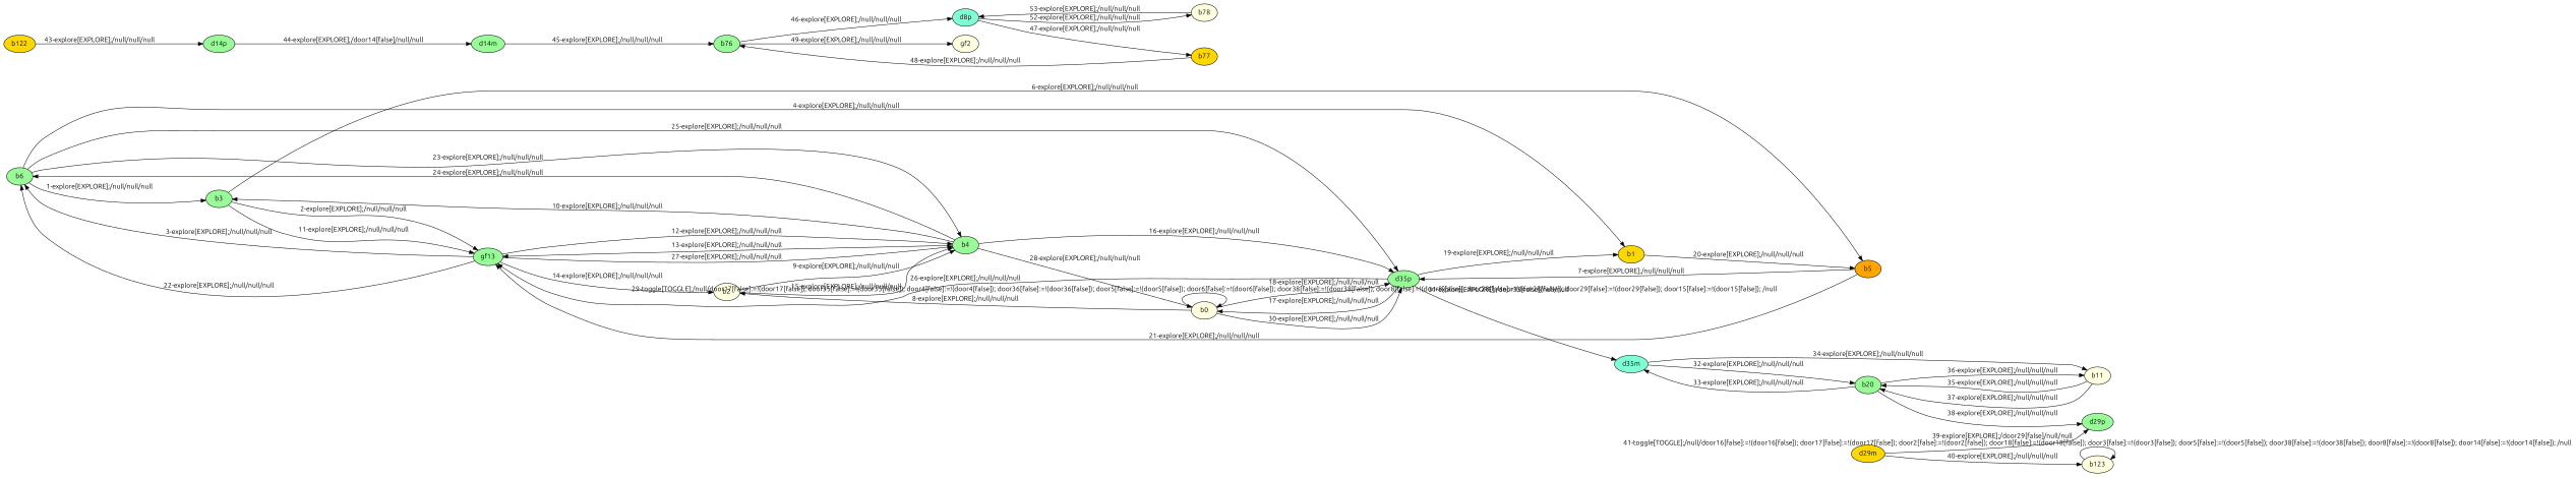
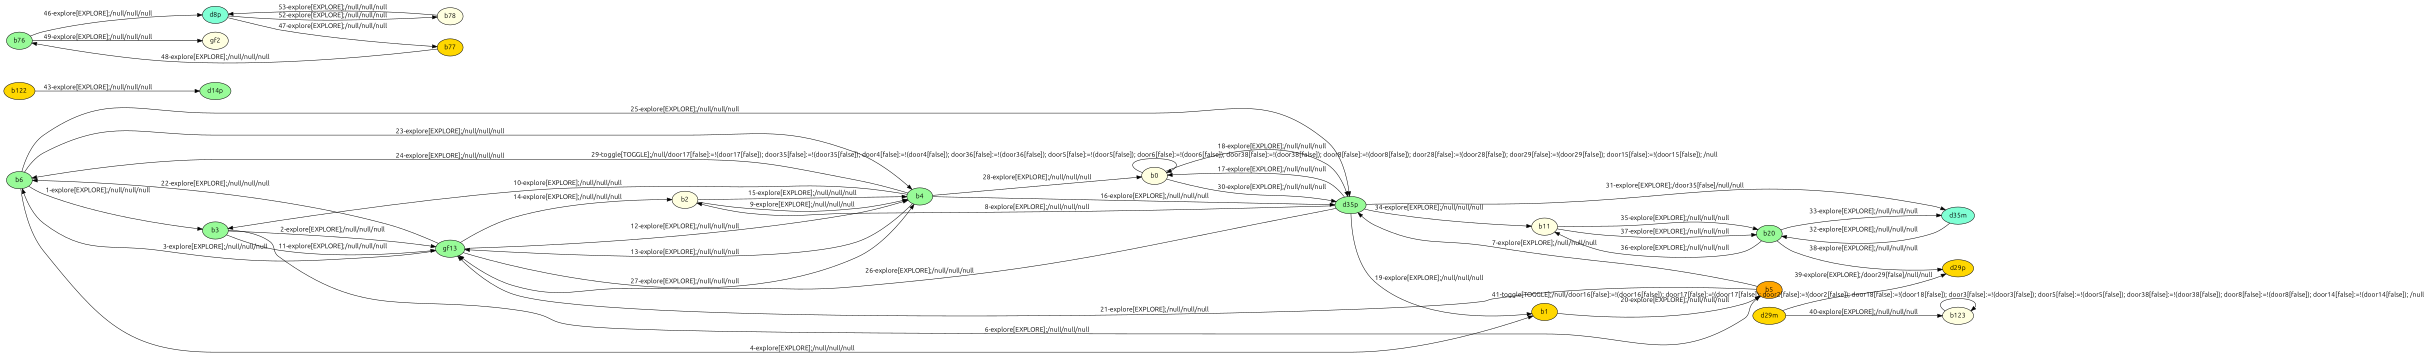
  digraph {
    fontname=Ubuntu
    rankdir=LR
    node [fillcolor=palegreen fontname=Ubuntu style=filled]
    edge [fontname=Ubuntu]
    b6
    b3
    b1 [fillcolor=gold]
    b4
    d35p
    gf13
    b5 [fillcolor=orange]
    b0 [fillcolor=lightyellow]
    b2 [fillcolor=lightyellow]
    d35m [fillcolor=aquamarine]
    n11 [label=b20]
    b11 [fillcolor=lightyellow]
-   d29p
+   d29p [fillcolor=gold]
    d29m [fillcolor=gold]
    b123 [fillcolor=lightyellow]
    b122 [fillcolor=gold]
    d14p
-   d14m
    b76
    n20 [fillcolor=aquamarine label=d8p]
    gf2 [fillcolor=lightyellow]
    b77 [fillcolor=gold]
    b78 [fillcolor=lightyellow]
    b6 -> b3 [label="1-explore[EXPLORE];/null/null/null"]
    b6 -> b1 [label="4-explore[EXPLORE];/null/null/null"]
    b6 -> b4 [label="23-explore[EXPLORE];/null/null/null"]
    b6 -> d35p [label="25-explore[EXPLORE];/null/null/null"]
    b3 -> gf13 [label="2-explore[EXPLORE];/null/null/null"]
    b3 -> gf13 [label="11-explore[EXPLORE];/null/null/null"]
    b3 -> b5 [label="6-explore[EXPLORE];/null/null/null"]
    b1 -> b5 [label="20-explore[EXPLORE];/null/null/null"]
    b4 -> b6 [label="24-explore[EXPLORE];/null/null/null"]
    b4 -> b3 [label="10-explore[EXPLORE];/null/null/null"]
    b4 -> d35p [label="16-explore[EXPLORE];/null/null/null"]
    b4 -> gf13 [label="13-explore[EXPLORE];/null/null/null"]
    b4 -> b0 [label="28-explore[EXPLORE];/null/null/null"]
    d35p -> b1 [label="19-explore[EXPLORE];/null/null/null"]
    d35p -> gf13 [label="26-explore[EXPLORE];/null/null/null"]
    d35p -> b0 [label="17-explore[EXPLORE];/null/null/null"]
-   b0 -> b2 [label="8-explore[EXPLORE];/null/null/null"]
+   d35p -> b2 [label="8-explore[EXPLORE];/null/null/null"]
    d35p -> d35m [label="31-explore[EXPLORE];/door35[false]/null/null"]
    gf13 -> b6 [label="3-explore[EXPLORE];/null/null/null"]
    gf13 -> b6 [label="22-explore[EXPLORE];/null/null/null"]
    gf13 -> b4 [label="12-explore[EXPLORE];/null/null/null"]
    gf13 -> b4 [label="27-explore[EXPLORE];/null/null/null"]
    gf13 -> b2 [label="14-explore[EXPLORE];/null/null/null"]
    b5 -> d35p [label="7-explore[EXPLORE];/null/null/null"]
    b5 -> gf13 [label="21-explore[EXPLORE];/null/null/null"]
    b0 -> d35p [label="18-explore[EXPLORE];/null/null/null"]
    b0 -> d35p [label="30-explore[EXPLORE];/null/null/null"]
    b0 -> b0 [label="29-toggle[TOGGLE];/null/door17[false]:=!(door17[false]); door35[false]:=!(door35[false]); door4[false]:=!(door4[false]); door36[false]:=!(door36[false]); door5[false]:=!(door5[false]); door6[false]:=!(door6[false]); door38[false]:=!(door38[false]); door8[false]:=!(door8[false]); door28[false]:=!(door28[false]); door29[false]:=!(door29[false]); door15[false]:=!(door15[false]); /null"]
    b2 -> b4 [label="9-explore[EXPLORE];/null/null/null"]
    b2 -> b4 [label="15-explore[EXPLORE];/null/null/null"]
    d35m -> n11 [label="32-explore[EXPLORE];/null/null/null"]
-   d35m -> b11 [label="34-explore[EXPLORE];/null/null/null"]
+   d35p -> b11 [label="34-explore[EXPLORE];/null/null/null"]
    n11 -> d35m [label="33-explore[EXPLORE];/null/null/null"]
    n11 -> b11 [label="36-explore[EXPLORE];/null/null/null"]
    n11 -> d29p [label="38-explore[EXPLORE];/null/null/null"]
    b11 -> n11 [label="35-explore[EXPLORE];/null/null/null"]
    b11 -> n11 [label="37-explore[EXPLORE];/null/null/null"]
    d29m -> d29p [label="39-explore[EXPLORE];/door29[false]/null/null"]
    d29m -> b123 [label="40-explore[EXPLORE];/null/null/null"]
    b123 -> b123 [label="41-toggle[TOGGLE];/null/door16[false]:=!(door16[false]); door17[false]:=!(door17[false]); door2[false]:=!(door2[false]); door18[false]:=!(door18[false]); door3[false]:=!(door3[false]); door5[false]:=!(door5[false]); door38[false]:=!(door38[false]); door8[false]:=!(door8[false]); door14[false]:=!(door14[false]); /null"]
    b122 -> d14p [label="43-explore[EXPLORE];/null/null/null"]
-   d14p -> d14m [label="44-explore[EXPLORE];/door14[false]/null/null"]
-   d14m -> b76 [label="45-explore[EXPLORE];/null/null/null"]
    b76 -> n20 [label="46-explore[EXPLORE];/null/null/null"]
    b76 -> gf2 [label="49-explore[EXPLORE];/null/null/null"]
    n20 -> b77 [label="47-explore[EXPLORE];/null/null/null"]
    n20 -> b78 [label="52-explore[EXPLORE];/null/null/null"]
    b77 -> b76 [label="48-explore[EXPLORE];/null/null/null"]
    b78 -> n20 [label="53-explore[EXPLORE];/null/null/null"]
  }
